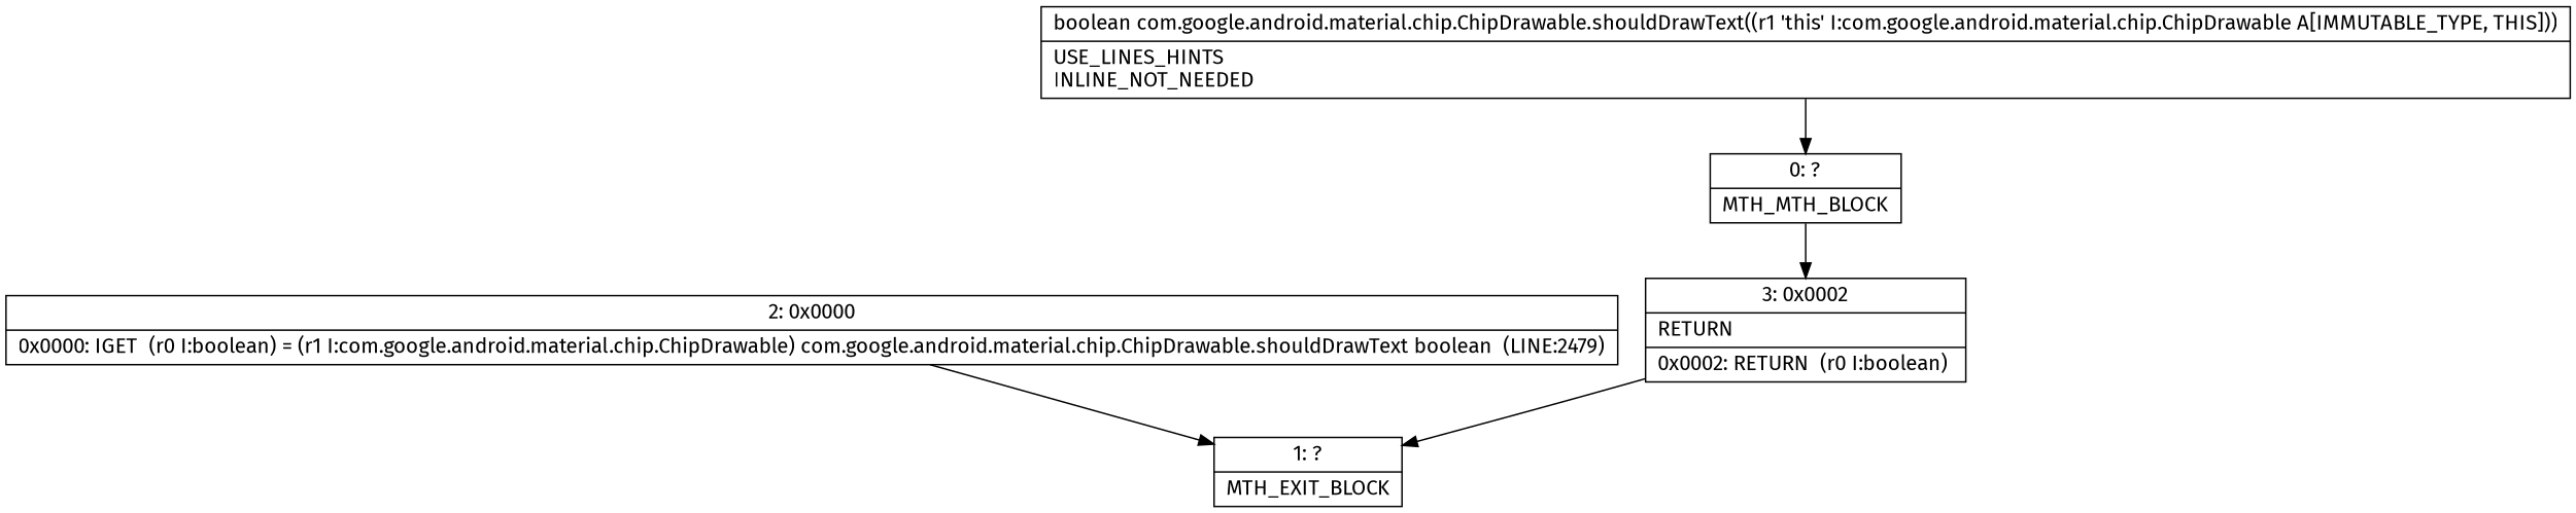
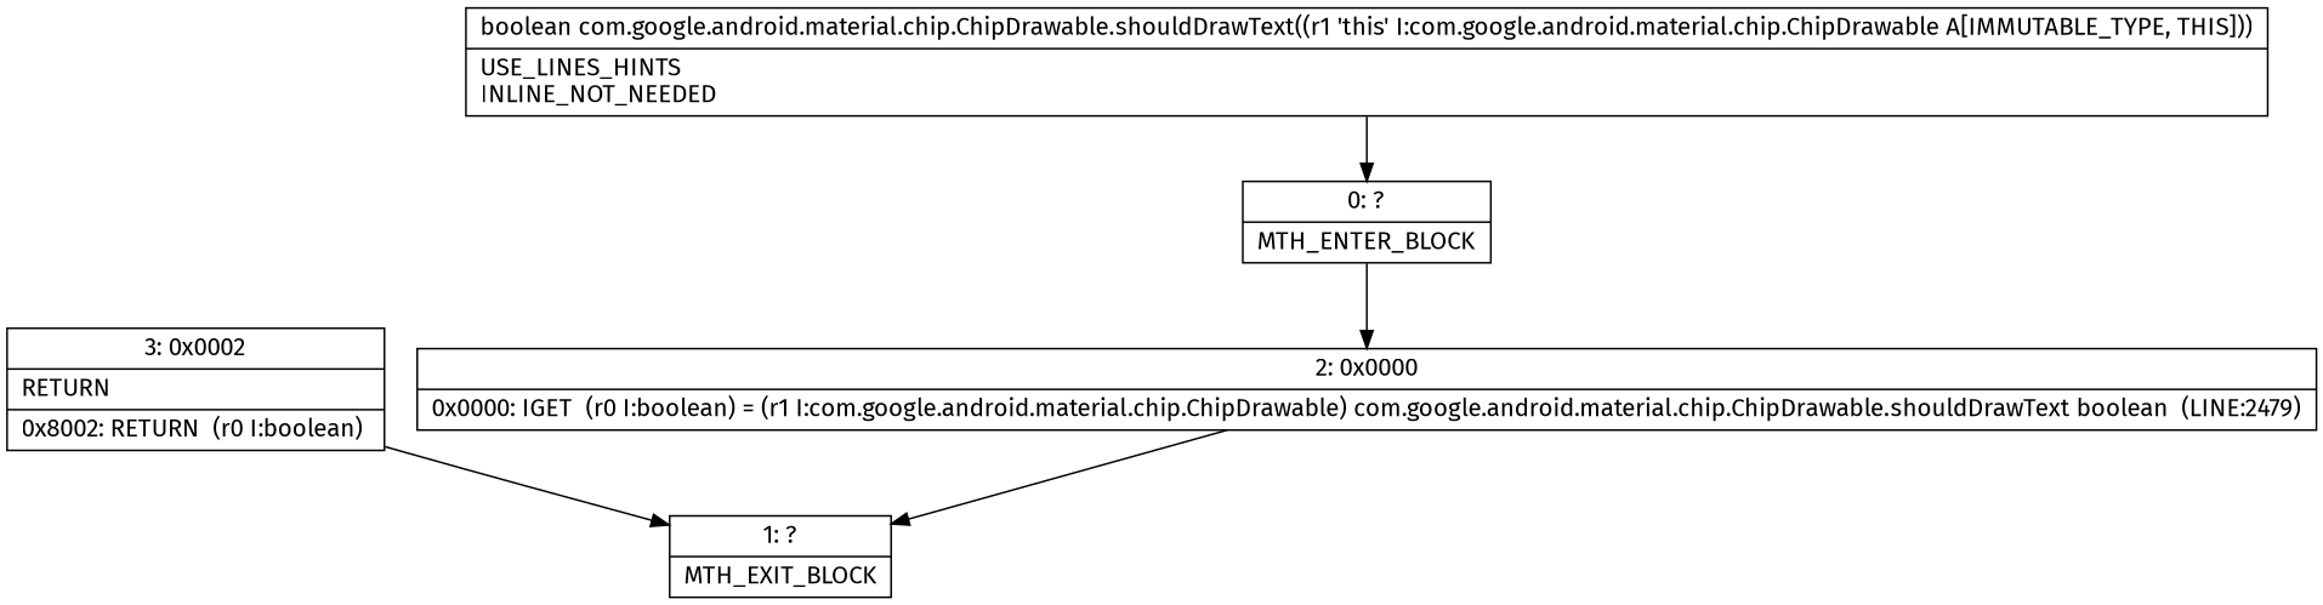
  digraph {
    fontname="Fira Sans"
    node [fontname="Fira Sans" shape=record]
    edge [fontname="Fira Sans"]
-   n1 [label="{0\:\ ?|MTH_MTH_BLOCK\l}"]
+   n1 [label="{0\:\ ?|MTH_ENTER_BLOCK\l}"]
    n2 [label="{2\:\ 0x0000|0x0000: IGET  (r0 I:boolean) = (r1 I:com.google.android.material.chip.ChipDrawable) com.google.android.material.chip.ChipDrawable.shouldDrawText boolean  (LINE:2479)\l}"]
    n3 [label="{1\:\ ?|MTH_EXIT_BLOCK\l}"]
-   n4 [label="{3\:\ 0x0002|RETURN\l|0x0002: RETURN  (r0 I:boolean) \l}"]
+   n4 [label="{3\:\ 0x0002|RETURN\l|0x8002: RETURN  (r0 I:boolean) \l}"]
    n5 [label="{boolean com.google.android.material.chip.ChipDrawable.shouldDrawText((r1 'this' I:com.google.android.material.chip.ChipDrawable A[IMMUTABLE_TYPE, THIS]))  | USE_LINES_HINTS\lINLINE_NOT_NEEDED\l}"]
-   n1 -> n4
+   n1 -> n2
    n2 -> n3
    n4 -> n3
    n5 -> n1
  }
